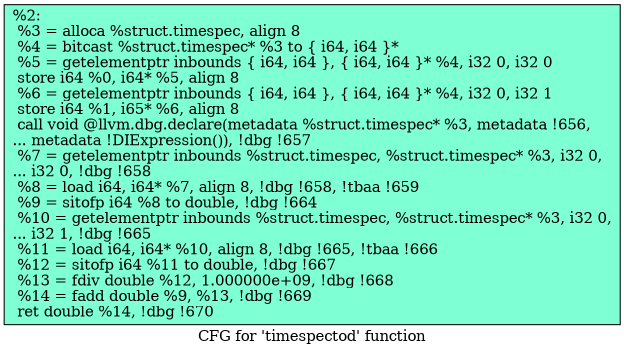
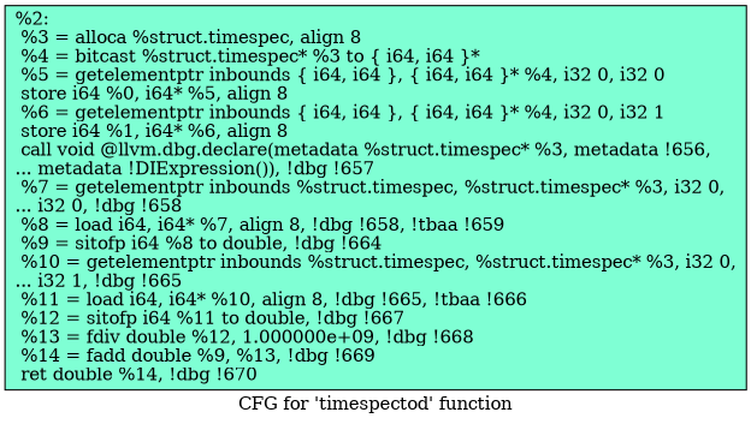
  digraph {
    label="CFG for 'timespectod' function"
-   n1 [label="{%2:\l  %3 = alloca %struct.timespec, align 8\l  %4 = bitcast %struct.timespec* %3 to \{ i64, i64 \}*\l  %5 = getelementptr inbounds \{ i64, i64 \}, \{ i64, i64 \}* %4, i32 0, i32 0\l  store i64 %0, i64* %5, align 8\l  %6 = getelementptr inbounds \{ i64, i64 \}, \{ i64, i64 \}* %4, i32 0, i32 1\l  store i64 %1, i65* %6, align 8\l  call void @llvm.dbg.declare(metadata %struct.timespec* %3, metadata !656,\l... metadata !DIExpression()), !dbg !657\l  %7 = getelementptr inbounds %struct.timespec, %struct.timespec* %3, i32 0,\l... i32 0, !dbg !658\l  %8 = load i64, i64* %7, align 8, !dbg !658, !tbaa !659\l  %9 = sitofp i64 %8 to double, !dbg !664\l  %10 = getelementptr inbounds %struct.timespec, %struct.timespec* %3, i32 0,\l... i32 1, !dbg !665\l  %11 = load i64, i64* %10, align 8, !dbg !665, !tbaa !666\l  %12 = sitofp i64 %11 to double, !dbg !667\l  %13 = fdiv double %12, 1.000000e+09, !dbg !668\l  %14 = fadd double %9, %13, !dbg !669\l  ret double %14, !dbg !670\l}" shape=record style=filled fillcolor=aquamarine]
+   n1 [label="{%2:\l  %3 = alloca %struct.timespec, align 8\l  %4 = bitcast %struct.timespec* %3 to \{ i64, i64 \}*\l  %5 = getelementptr inbounds \{ i64, i64 \}, \{ i64, i64 \}* %4, i32 0, i32 0\l  store i64 %0, i64* %5, align 8\l  %6 = getelementptr inbounds \{ i64, i64 \}, \{ i64, i64 \}* %4, i32 0, i32 1\l  store i64 %1, i64* %6, align 8\l  call void @llvm.dbg.declare(metadata %struct.timespec* %3, metadata !656,\l... metadata !DIExpression()), !dbg !657\l  %7 = getelementptr inbounds %struct.timespec, %struct.timespec* %3, i32 0,\l... i32 0, !dbg !658\l  %8 = load i64, i64* %7, align 8, !dbg !658, !tbaa !659\l  %9 = sitofp i64 %8 to double, !dbg !664\l  %10 = getelementptr inbounds %struct.timespec, %struct.timespec* %3, i32 0,\l... i32 1, !dbg !665\l  %11 = load i64, i64* %10, align 8, !dbg !665, !tbaa !666\l  %12 = sitofp i64 %11 to double, !dbg !667\l  %13 = fdiv double %12, 1.000000e+09, !dbg !668\l  %14 = fadd double %9, %13, !dbg !669\l  ret double %14, !dbg !670\l}" shape=record style=filled fillcolor=aquamarine]
  }
